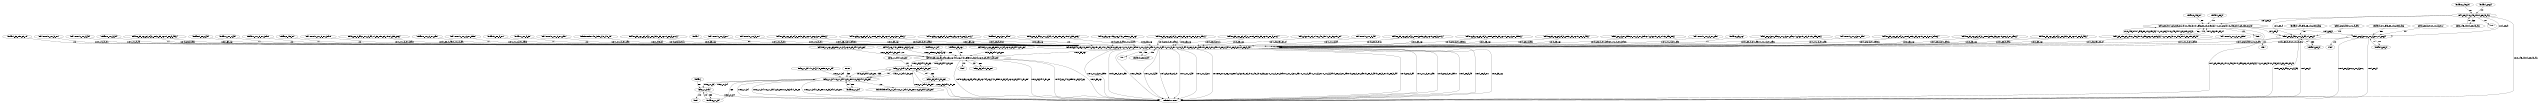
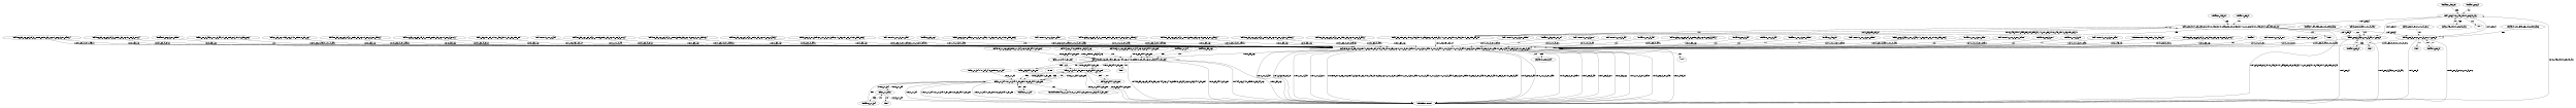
  digraph {
    fontname="Patrick Hand"
    node [fontname="Patrick Hand"]
    edge [fontname="Patrick Hand"]
    n1 [label="(Call,i4_poc_lt = ps_slice_hdr->ai4_poc_lsb_lt[i])"]
    n2 [label="(Call,i4_poc_lt += i4_pic_order_cnt_val - ps_slice_hdr->ai1_delta_poc_msb_cycle_lt[i] * u4_max_poc_lsb - ps_slice_hdr->i4_pic_order_cnt_lsb)"]
    n3 [label="(Call,ai4_poc_lt_curr[u4_num_lt_curr] = i4_poc_lt)"]
    n4 [label="(Call,ai4_poc_lt_foll[u4_num_lt_foll] = i4_poc_lt)"]
    n5 [label="(Call,ps_slice_hdr->ai4_poc_lsb_lt[i])"]
    n6 [label="(Block,)"]
    n7 [label="(MethodReturn,WORD32)"]
    n8 [label="(Call,i4_pic_order_cnt_val - ps_slice_hdr->ai1_delta_poc_msb_cycle_lt[i] * u4_max_poc_lsb - ps_slice_hdr->i4_pic_order_cnt_lsb)"]
    n9 [label="(Block,)"]
    n10 [label="(Call,DEBUG_PRINT_REF_LIST_POCS(i4_pic_order_cnt_val, ps_slice_hdr, ps_dpb_mgr, u4_num_st_curr_before, u4_num_st_curr_after, u4_num_st_foll, u4_num_lt_curr, u4_num_lt_foll, ai4_poc_st_curr_before, ai4_poc_st_curr_after, ai4_poc_st_foll, ai4_poc_lt_curr, ai4_poc_lt_foll))"]
    n11 [label="(Identifier,i4_poc_lt)"]
    n12 [label="(Block,)"]
    n13 [label="(Identifier,i4_poc_lt)"]
    n14 [label="(Block,)"]
    n15 [label="(Call,ihevc_dpb_mgr_del_ref(ps_dpb_mgr, (buf_mgr_t *)ps_codec->pv_pic_buf_mgr, ps_pic_buf->i4_abs_poc))"]
    n16 [label="(Block,)"]
    n17 [label="(Identifier,ai4_poc_lt_foll)"]
    n18 [label="(Call,ps_mv_buf->i4_abs_poc == ps_pic_buf->i4_abs_poc)"]
    n19 [label="(Block,)"]
    n20 [label="(Call,ps_pic_buf->i4_abs_poc)"]
    n21 [label="(Call,ps_mv_buf && ps_mv_buf->i4_abs_poc == ps_pic_buf->i4_abs_poc)"]
    n22 [label="(Call,ps_pic_buf->i4_abs_poc)"]
    n23 [label="(Call,ps_mv_buf++)"]
    n24 [label="(Identifier,ps_mv_buf)"]
    n25 [label="(ControlStructure,if(ps_mv_buf && ps_mv_buf->i4_abs_poc == ps_pic_buf->i4_abs_poc))"]
    n26 [label="(Block,)"]
    n27 [label="(Identifier,ps_mv_buf)"]
    n28 [label="(Identifier,ai1_foll_delta_poc_msb_present_flag)"]
    n29 [label="(Call,ai4_poc_st_curr_before[u4_num_st_curr_before] = i4_pic_order_cnt_val + pi2_delta_poc[i])"]
    n30 [label="(Call,(WORD32)u4_num_st_curr_after)"]
    n31 [label="(Identifier,ps_dpb_mgr)"]
    n32 [label="(Identifier,ps_dpb_mgr)"]
    n33 [label="(Call,ai4_poc_st_curr_after[u4_num_st_curr_after] = i4_pic_order_cnt_val + pi2_delta_poc[i])"]
    n34 [label="(Call,(WORD32)u4_num_st_curr_after)"]
    n35 [label="(Identifier,ai1_curr_delta_poc_msb_present_flag)"]
    n36 [label="(Call,ihevc_dpb_mgr_get_ref_by_nearest_poc(ps_dpb_mgr, ai4_poc_st_curr_before[i]))"]
    n37 [label="(Call,ihevc_dpb_mgr_get_ref_by_nearest_poc(ps_dpb_mgr, ai4_poc_st_curr_after[i]))"]
    n38 [label="(Call,ihevc_dpb_mgr_get_ref_by_poc_lsb(ps_dpb_mgr, ai4_poc_lt_foll[i]))"]
    n39 [label="(Call,ihevcd_mv_mgr_get_poc(ps_mv_buf_mgr, ps_pic_buf->i4_abs_poc))"]
    n40 [label="(Call,(WORD32)u4_num_st_curr_before)"]
    n41 [label="(Call,ihevcd_mv_mgr_get_poc(ps_mv_buf_mgr, ps_pic_buf->i4_abs_poc))"]
    n42 [label="(Identifier,i4_pic_order_cnt_val)"]
    n43 [label="(Call,(WORD32)u4_num_lt_curr)"]
    n44 [label="(Call,(WORD32)u4_num_lt_foll)"]
    n45 [label="(Identifier,u4_num_lt_foll)"]
    n46 [label="(Call,ihevc_dpb_mgr_get_ref_by_poc(ps_dpb_mgr, ai4_poc_lt_foll[i]))"]
    n47 [label="(Identifier,ai4_poc_st_foll)"]
    n48 [label="(Identifier,u4_num_st_foll)"]
    n49 [label="(Identifier,u4_num_st_curr_before)"]
    n50 [label="(Identifier,ps_slice_hdr)"]
    n51 [label="(Identifier,ps_slice_hdr)"]
    n52 [label="(Call,ai4_poc_lt_curr[u4_num_lt_curr])"]
    n53 [label="(Call,(WORD32)u4_num_st_curr_before)"]
    n54 [label="(Call,ps_mv_buf = (mv_buf_t *)ps_codec->ps_mv_buf)"]
    n55 [label="(Call,ai4_poc_st_foll[u4_num_st_foll] = i4_pic_order_cnt_val + pi2_delta_poc[i])"]
-   n56 [label="(Identifier,j)"]
    n57 [label="(Identifier,u4_num_st_curr_after)"]
    n58 [label="(Call,(WORD32)u4_num_st_curr_before)"]
    n59 [label="(Identifier,ai4_poc_lt_curr)"]
    n60 [label="(Identifier,u4_num_lt_pic)"]
    n61 [label="(Call,(WORD32)u4_num_st_curr_after)"]
    n62 [label="(MethodParameterIn,slice_header_t *ps_slice_hdr)"]
    n63 [label="(Call,ihevc_dpb_mgr_get_ref_by_poc_lsb(ps_dpb_mgr, ai4_poc_lt_curr[i]))"]
    n64 [label="(Identifier,i)"]
    n65 [label="(Call,(WORD32)u4_num_lt_curr)"]
    n66 [label="(Call,ps_mv_buf->i4_abs_poc)"]
    n67 [label="(Call,ai4_poc_lt_foll[u4_num_lt_foll])"]
    n68 [label="(Call,(WORD32)u4_num_lt_curr)"]
    n69 [label="(Call,ihevc_dpb_mgr_get_ref_by_poc(ps_dpb_mgr, ai4_poc_st_curr_before[i]))"]
    n70 [label="(Call,ihevc_dpb_mgr_get_ref_by_nearest_poc(ps_dpb_mgr, ai4_poc_st_curr_after[i]))"]
    n71 [label="(Call,ihevc_dpb_mgr_get_ref_by_poc(ps_dpb_mgr, ai4_poc_lt_curr[i]))"]
    n72 [label="(Identifier,ai4_poc_st_curr_before)"]
    n73 [label="(Call,ai4_poc_st_foll[u4_num_st_foll] = i4_pic_order_cnt_val + pi2_delta_poc[i])"]
    n74 [label="(Call,(buf_mgr_t *)ps_codec->pv_pic_buf_mgr)"]
    n75 [label="(Call,*ps_dpb_mgr = (dpb_mgr_t *)ps_codec->pv_dpb_mgr)"]
    n76 [label="(Call,ihevc_dpb_mgr_get_ref_by_poc(ps_dpb_mgr, ai4_poc_st_curr_after[i]))"]
    n77 [label="(Call,ihevc_dpb_mgr_get_ref_by_nearest_poc(ps_dpb_mgr, ai4_poc_lt_curr[i]))"]
    n78 [label="(Identifier,i4_poc_lt)"]
    n79 [label="(Call,i4_pic_order_cnt_val = ps_slice_hdr->i4_abs_pic_order_cnt)"]
    n80 [label="(Call,(WORD32)u4_num_st_foll)"]
    n81 [label="(Call,ihevc_dpb_mgr_get_ref_by_nearest_poc(ps_dpb_mgr, ai4_poc_lt_curr[i]))"]
    n82 [label="(Call,ihevc_dpb_mgr_get_ref_by_nearest_poc(ps_dpb_mgr, ai4_poc_st_curr_before[i]))"]
    n83 [label="(Identifier,ps_mv_buf)"]
    n84 [label="(Call,ihevc_dpb_mgr_get_ref_by_poc(ps_dpb_mgr, ai4_poc_st_foll[i]))"]
    n85 [label="(Identifier,ps_slice_hdr)"]
    n86 [label="(Identifier,i4_poc_lt)"]
    1001289
    n1 -> n2 [label="DDG: i4_poc_lt"]
    n1 -> n3 [label="DDG: i4_poc_lt"]
    n1 -> n4 [label="DDG: i4_poc_lt"]
    n1 -> n5 [label="CFG: "]
    n1 -> n6 [label="AST: "]
-   n1 -> n7 [label="DDG: ps_slice_hdr->ai4_poc_lsb_lt[i]"]
+   n7 -> n1 [label="DDG: ps_slice_hdr->ai4_poc_lsb_lt[i]"]
    n2 -> n3 [label="DDG: i4_poc_lt"]
    n2 -> n4 [label="DDG: i4_poc_lt"]
    n2 -> n7 [label="DDG: i4_pic_order_cnt_val - ps_slice_hdr->ai1_delta_poc_msb_cycle_lt[i] * u4_max_poc_lsb - ps_slice_hdr->i4_pic_order_cnt_lsb"]
    n2 -> n8 [label="CFG: "]
    n2 -> n9 [label="AST: "]
    n3 -> n7 [label="DDG: ai4_poc_lt_curr[u4_num_lt_curr]"]
    n3 -> n7 [label="DDG: i4_poc_lt"]
    n3 -> n10 [label="DDG: ai4_poc_lt_curr[u4_num_lt_curr]"]
    n3 -> n11 [label="CFG: "]
    n3 -> n12 [label="AST: "]
    n4 -> n7 [label="DDG: ai4_poc_lt_foll[u4_num_lt_foll]"]
    n4 -> n7 [label="DDG: i4_poc_lt"]
    n4 -> n10 [label="DDG: ai4_poc_lt_foll[u4_num_lt_foll]"]
    n4 -> n13 [label="CFG: "]
    n4 -> n14 [label="AST: "]
    n5 -> n1 [label="AST: "]
    n8 -> n2 [label="AST: "]
    n8 -> n2 [label="DDG: i4_pic_order_cnt_val"]
    n8 -> n2 [label="DDG: ps_slice_hdr->ai1_delta_poc_msb_cycle_lt[i] * u4_max_poc_lsb - ps_slice_hdr->i4_pic_order_cnt_lsb"]
    n8 -> n10 [label="DDG: i4_pic_order_cnt_val"]
    n10 -> n7 [label="DDG: u4_num_lt_foll"]
    n10 -> n7 [label="DDG: i4_pic_order_cnt_val"]
    n10 -> n7 [label="DDG: u4_num_st_foll"]
    n10 -> n7 [label="DDG: u4_num_lt_curr"]
    n10 -> n7 [label="DDG: DEBUG_PRINT_REF_LIST_POCS(i4_pic_order_cnt_val, ps_slice_hdr, ps_dpb_mgr, u4_num_st_curr_before, u4_num_st_curr_after, u4_num_st_foll, u4_num_lt_curr, u4_num_lt_foll, ai4_poc_st_curr_before, ai4_poc_st_curr_after, ai4_poc_st_foll, ai4_poc_lt_curr, ai4_poc_lt_foll)"]
    n10 -> n7 [label="DDG: ai4_poc_st_foll"]
    n10 -> n7 [label="DDG: u4_num_st_curr_after"]
    n10 -> n7 [label="DDG: ai4_poc_st_curr_before"]
    n10 -> n7 [label="DDG: ai4_poc_lt_foll"]
    n10 -> n7 [label="DDG: ai4_poc_lt_curr"]
    n10 -> n7 [label="DDG: ps_dpb_mgr"]
    n10 -> n7 [label="DDG: u4_num_st_curr_before"]
    n10 -> n7 [label="DDG: ai4_poc_st_curr_after"]
    n10 -> n7 [label="DDG: ps_slice_hdr"]
    n10 -> n15 [label="DDG: ps_dpb_mgr"]
    n10 -> n16 [label="AST: "]
    n10 -> n17 [label="CFG: "]
    n11 -> n3 [label="AST: "]
    n13 -> n4 [label="AST: "]
    n15 -> n7 [label="DDG: ihevc_dpb_mgr_del_ref(ps_dpb_mgr, (buf_mgr_t *)ps_codec->pv_pic_buf_mgr, ps_pic_buf->i4_abs_poc)"]
    n15 -> n7 [label="DDG: ps_pic_buf->i4_abs_poc"]
    n15 -> n7 [label="DDG: (buf_mgr_t *)ps_codec->pv_pic_buf_mgr"]
    n15 -> n7 [label="DDG: ps_dpb_mgr"]
    n15 -> n18 [label="DDG: ps_pic_buf->i4_abs_poc"]
    n15 -> n19 [label="AST: "]
    n15 -> n20 [label="CFG: "]
    n17 -> n10 [label="AST: "]
    n18 -> n7 [label="DDG: ps_mv_buf->i4_abs_poc"]
    n18 -> n7 [label="DDG: ps_pic_buf->i4_abs_poc"]
    n18 -> n15 [label="DDG: ps_pic_buf->i4_abs_poc"]
    n18 -> n21 [label="AST: "]
    n18 -> n21 [label="DDG: ps_mv_buf->i4_abs_poc"]
    n18 -> n21 [label="DDG: ps_pic_buf->i4_abs_poc"]
    n18 -> n22 [label="CFG: "]
    n20 -> n15 [label="AST: "]
    n21 -> n7 [label="DDG: ps_mv_buf"]
    n21 -> n7 [label="DDG: ps_mv_buf && ps_mv_buf->i4_abs_poc == ps_pic_buf->i4_abs_poc"]
    n21 -> n7 [label="DDG: ps_mv_buf->i4_abs_poc == ps_pic_buf->i4_abs_poc"]
    n21 -> n18 [label="CFG: "]
    n21 -> n23 [label="DDG: ps_mv_buf"]
    n21 -> n24 [label="CFG: "]
    n21 -> n25 [label="AST: "]
    n22 -> n18 [label="AST: "]
    n23 -> n7 [label="DDG: ps_mv_buf"]
    n23 -> n21 [label="DDG: ps_mv_buf"]
    n23 -> n26 [label="AST: "]
    n23 -> n27 [label="CFG: "]
    n24 -> n21 [label="AST: "]
    n27 -> n21 [label="CFG: "]
    n27 -> n23 [label="AST: "]
    n28 -> n4 [label="DDG: "]
    n29 -> n10 [label="DDG: ai4_poc_st_curr_before[u4_num_st_curr_before]"]
    n30 -> n10 [label="DDG: u4_num_st_curr_after"]
    n31 -> n15 [label="AST: "]
    n32 -> n10 [label="AST: "]
    n33 -> n10 [label="DDG: ai4_poc_st_curr_after[u4_num_st_curr_after]"]
    n34 -> n10 [label="DDG: u4_num_st_curr_after"]
    n35 -> n3 [label="CFG: "]
    n36 -> n10 [label="DDG: ps_dpb_mgr"]
    n36 -> n10 [label="DDG: ai4_poc_st_curr_before[i]"]
    n37 -> n10 [label="DDG: ps_dpb_mgr"]
    n37 -> n10 [label="DDG: ai4_poc_st_curr_after[i]"]
    n38 -> n10 [label="DDG: ps_dpb_mgr"]
    n38 -> n10 [label="DDG: ai4_poc_lt_foll[i]"]
    n39 -> n15 [label="DDG: ps_pic_buf->i4_abs_poc"]
    n40 -> n10 [label="DDG: u4_num_st_curr_before"]
    n41 -> n15 [label="DDG: ps_pic_buf->i4_abs_poc"]
    n42 -> n10 [label="AST: "]
    n43 -> n10 [label="DDG: u4_num_lt_curr"]
    n44 -> n10 [label="DDG: u4_num_lt_foll"]
    n45 -> n10 [label="AST: "]
    n46 -> n10 [label="DDG: ps_dpb_mgr"]
    n46 -> n10 [label="DDG: ai4_poc_lt_foll[i]"]
    n47 -> n10 [label="AST: "]
    n48 -> n10 [label="AST: "]
    n49 -> n10 [label="AST: "]
    n50 -> n1 [label="CFG: "]
    n51 -> n10 [label="AST: "]
    n52 -> n3 [label="AST: "]
    n53 -> n10 [label="DDG: u4_num_st_curr_before"]
    n54 -> n21 [label="DDG: ps_mv_buf"]
    n55 -> n10 [label="DDG: ai4_poc_st_foll[u4_num_st_foll]"]
-   n56 -> n23 [label="CFG: "]
    n57 -> n10 [label="AST: "]
    n58 -> n10 [label="DDG: u4_num_st_curr_before"]
    n59 -> n10 [label="AST: "]
    n60 -> n10 [label="AST: "]
    n61 -> n10 [label="DDG: u4_num_st_curr_after"]
    n62 -> n10 [label="DDG: ps_slice_hdr"]
    n63 -> n10 [label="DDG: ps_dpb_mgr"]
    n63 -> n10 [label="DDG: ai4_poc_lt_curr[i]"]
    n64 -> n10 [label="CFG: "]
    n65 -> n10 [label="DDG: u4_num_lt_curr"]
    n66 -> n18 [label="AST: "]
    n67 -> n4 [label="AST: "]
    n68 -> n10 [label="DDG: u4_num_lt_curr"]
    n69 -> n10 [label="DDG: ps_dpb_mgr"]
    n69 -> n10 [label="DDG: ai4_poc_st_curr_before[i]"]
    n70 -> n10 [label="DDG: ps_dpb_mgr"]
    n70 -> n10 [label="DDG: ai4_poc_st_curr_after[i]"]
    n71 -> n10 [label="DDG: ps_dpb_mgr"]
    n71 -> n10 [label="DDG: ai4_poc_lt_curr[i]"]
    n72 -> n10 [label="AST: "]
    n73 -> n10 [label="DDG: ai4_poc_st_foll[u4_num_st_foll]"]
    n74 -> n15 [label="AST: "]
    n74 -> n15 [label="DDG: ps_codec->pv_pic_buf_mgr"]
    n75 -> n10 [label="DDG: ps_dpb_mgr"]
    n76 -> n10 [label="DDG: ps_dpb_mgr"]
    n76 -> n10 [label="DDG: ai4_poc_st_curr_after[i]"]
    n77 -> n10 [label="DDG: ps_dpb_mgr"]
    n77 -> n10 [label="DDG: ai4_poc_lt_curr[i]"]
    n78 -> n1 [label="AST: "]
    n79 -> n10 [label="DDG: i4_pic_order_cnt_val"]
    n80 -> n10 [label="DDG: u4_num_st_foll"]
    n81 -> n10 [label="DDG: ps_dpb_mgr"]
    n81 -> n10 [label="DDG: ai4_poc_lt_curr[i]"]
    n82 -> n10 [label="DDG: ps_dpb_mgr"]
    n82 -> n10 [label="DDG: ai4_poc_st_curr_before[i]"]
    n83 -> n15 [label="CFG: "]
    n84 -> n10 [label="DDG: ps_dpb_mgr"]
    n84 -> n10 [label="DDG: ai4_poc_st_foll[i]"]
    n85 -> n2 [label="CFG: "]
    n86 -> n2 [label="AST: "]
    1001289 -> n21 [label="CFG: "]
  }
